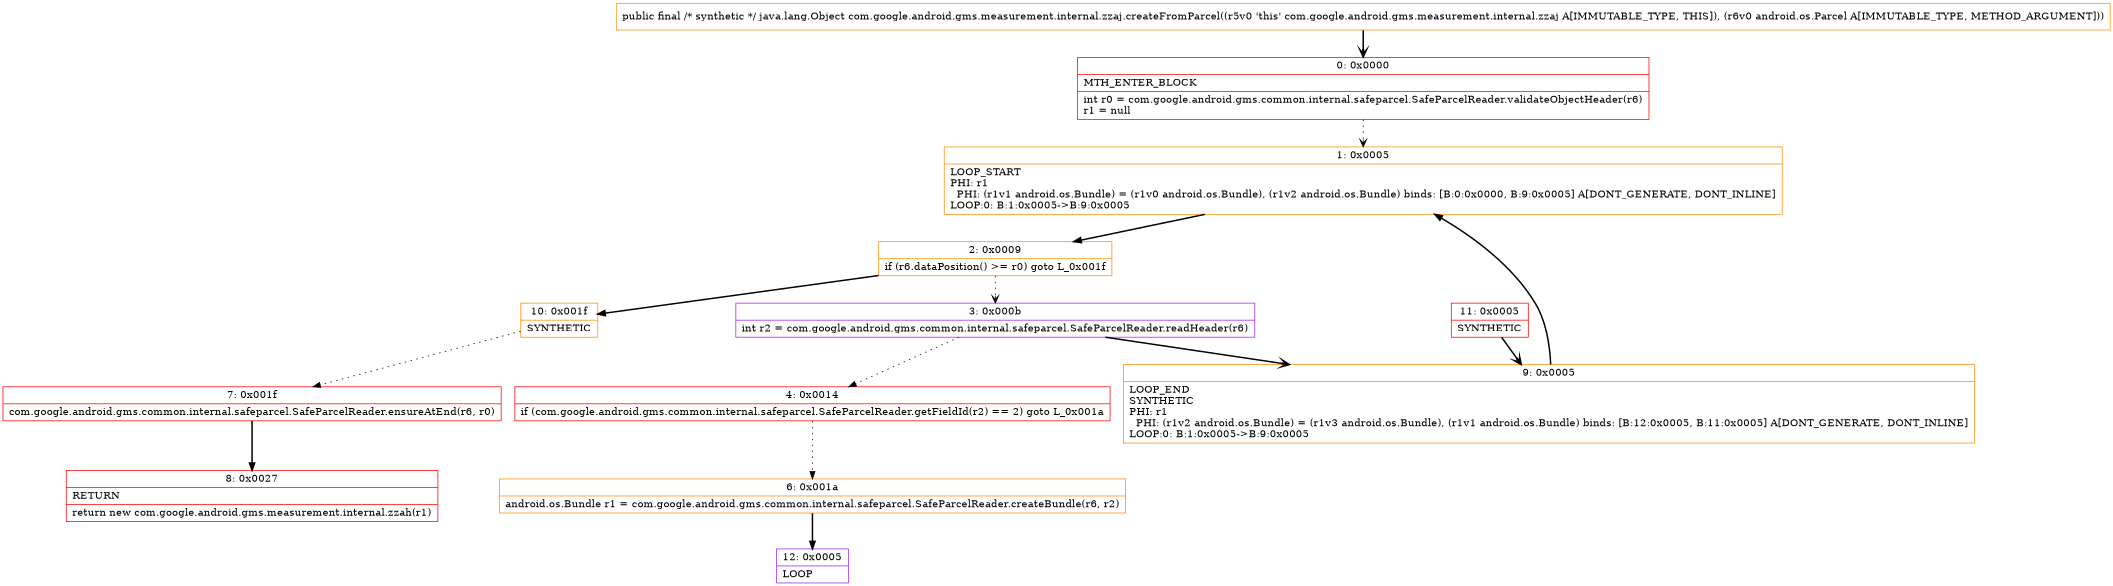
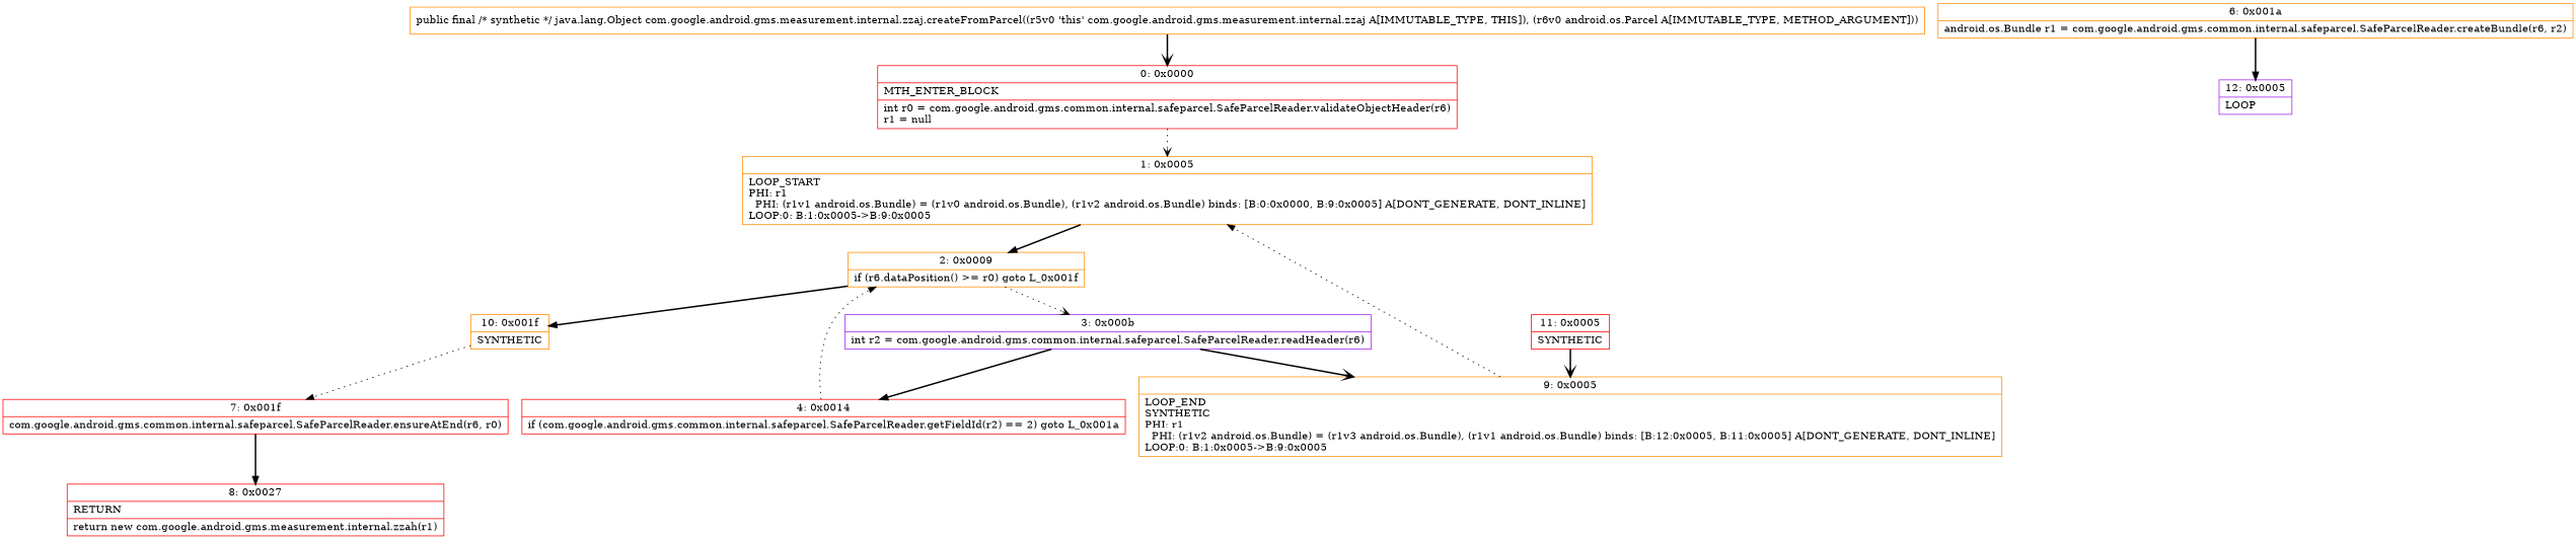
  digraph {
    node [color=darkorange shape=record]
    edge [arrowhead=normal style=bold]
    n1 [color=red label="{0\:\ 0x0000|MTH_ENTER_BLOCK\l|int r0 = com.google.android.gms.common.internal.safeparcel.SafeParcelReader.validateObjectHeader(r6)\lr1 = null\l}"]
    n2 [label="{1\:\ 0x0005|LOOP_START\lPHI: r1 \l  PHI: (r1v1 android.os.Bundle) = (r1v0 android.os.Bundle), (r1v2 android.os.Bundle) binds: [B:0:0x0000, B:9:0x0005] A[DONT_GENERATE, DONT_INLINE]\lLOOP:0: B:1:0x0005\-\>B:9:0x0005\l}"]
    n3 [label="{2\:\ 0x0009|if (r6.dataPosition() \>= r0) goto L_0x001f\l}"]
    n4 [color=purple label="{3\:\ 0x000b|int r2 = com.google.android.gms.common.internal.safeparcel.SafeParcelReader.readHeader(r6)\l}"]
    n5 [label="{10\:\ 0x001f|SYNTHETIC\l}"]
    n6 [color=red label="{4\:\ 0x0014|if (com.google.android.gms.common.internal.safeparcel.SafeParcelReader.getFieldId(r2) == 2) goto L_0x001a\l}"]
    n7 [label="{9\:\ 0x0005|LOOP_END\lSYNTHETIC\lPHI: r1 \l  PHI: (r1v2 android.os.Bundle) = (r1v3 android.os.Bundle), (r1v1 android.os.Bundle) binds: [B:12:0x0005, B:11:0x0005] A[DONT_GENERATE, DONT_INLINE]\lLOOP:0: B:1:0x0005\-\>B:9:0x0005\l}"]
    n8 [color=red label="{7\:\ 0x001f|com.google.android.gms.common.internal.safeparcel.SafeParcelReader.ensureAtEnd(r6, r0)\l}"]
    n9 [label="{6\:\ 0x001a|android.os.Bundle r1 = com.google.android.gms.common.internal.safeparcel.SafeParcelReader.createBundle(r6, r2)\l}"]
    n10 [color=purple label="{12\:\ 0x0005|LOOP\l}"]
    n11 [color=red label="{11\:\ 0x0005|SYNTHETIC\l}"]
    n12 [color=red label="{8\:\ 0x0027|RETURN\l|return new com.google.android.gms.measurement.internal.zzah(r1)\l}"]
    n13 [label="{public final \/* synthetic *\/ java.lang.Object com.google.android.gms.measurement.internal.zzaj.createFromParcel((r5v0 'this' com.google.android.gms.measurement.internal.zzaj A[IMMUTABLE_TYPE, THIS]), (r6v0 android.os.Parcel A[IMMUTABLE_TYPE, METHOD_ARGUMENT])) }"]
    n1 -> n2 [arrowhead=vee style=dotted]
    n2 -> n3
    n3 -> n4 [arrowhead=vee style=dotted]
    n3 -> n5
-   n4 -> n6 [style=dotted]
+   n4 -> n6
    n4 -> n7 [arrowhead=vee]
    n5 -> n8 [style=dotted]
-   n6 -> n9 [style=dotted]
-   n7 -> n2
+   n6 -> n3 [style=dotted]
+   n7 -> n2 [style=dotted]
    n8 -> n12
    n9 -> n10
    n11 -> n7 [arrowhead=vee]
    n13 -> n1 [arrowhead=vee]
  }
